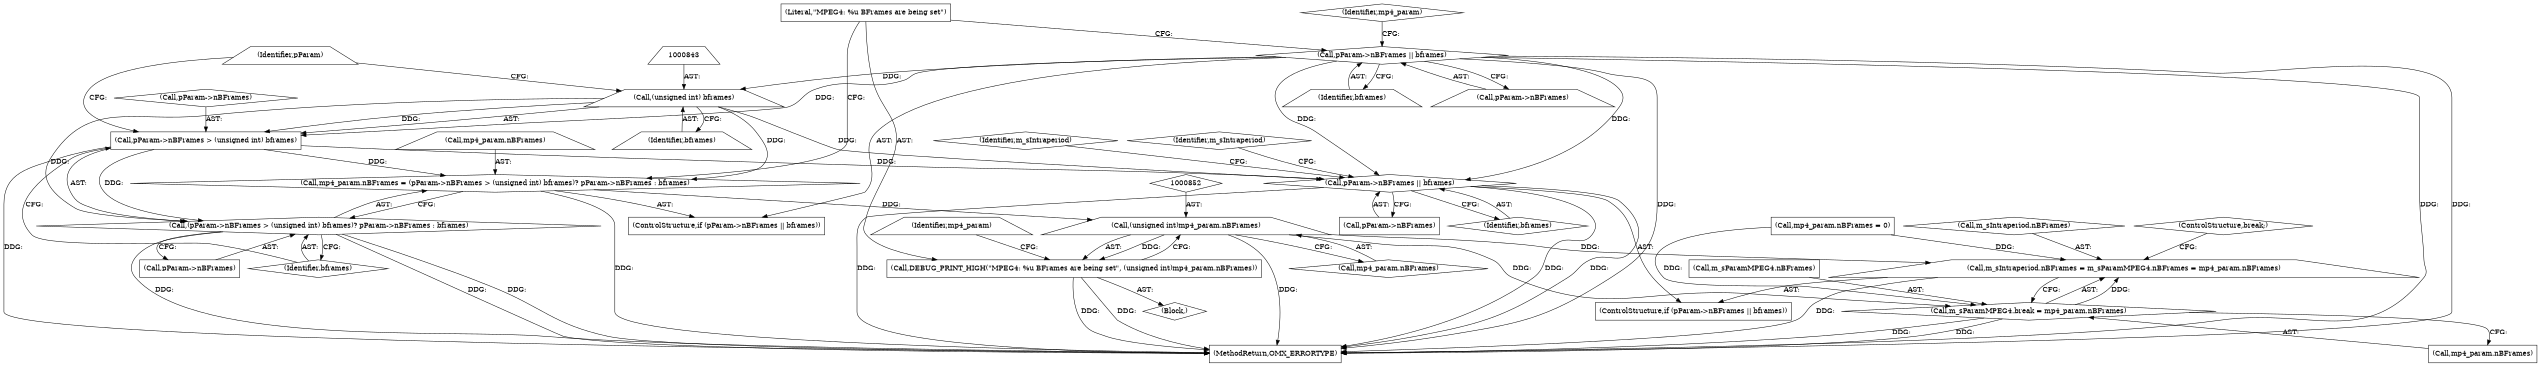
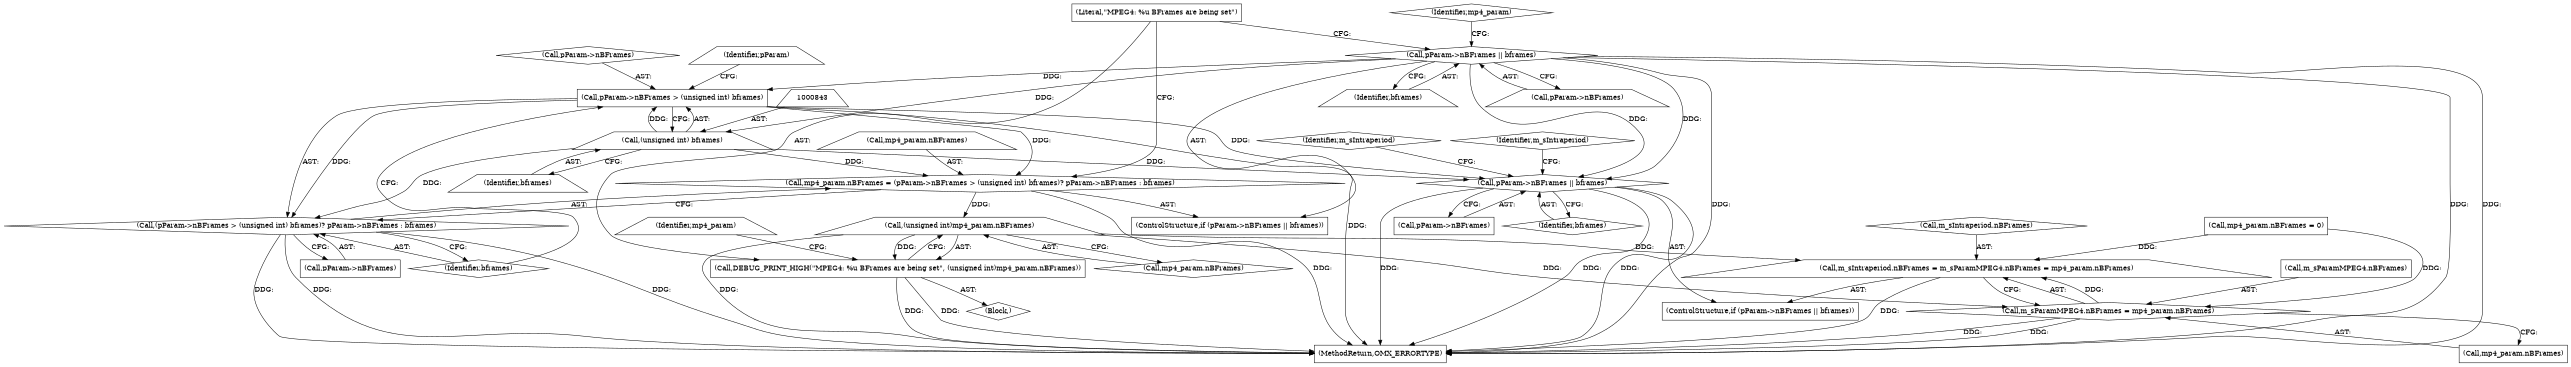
  digraph {
    node [shape=diamond]
    n1 [label="(Call,pParam->nBFrames || bframes)"]
    n2 [label="(Call,pParam->nBFrames > (unsigned int) bframes)" shape=box]
    n3 [label="(Call,pParam->nBFrames || bframes)"]
    n4 [label="(Call,(unsigned int) bframes)" shape=trapezium]
    n5 [label="(MethodReturn,OMX_ERRORTYPE)" shape=box]
    n6 [label="(Identifier,bframes)" shape=trapezium]
    n7 [label="(ControlStructure,if (pParam->nBFrames || bframes))" shape=box]
    n8 [label="(Call,pParam->nBFrames)" shape=trapezium]
    n9 [label="(Call,mp4_param.nBFrames = (pParam->nBFrames > (unsigned int) bframes)? pParam->nBFrames : bframes)"]
    n10 [label="(Call,(pParam->nBFrames > (unsigned int) bframes)? pParam->nBFrames : bframes)"]
    n11 [label="(ControlStructure,if (pParam->nBFrames || bframes))" shape=box]
    n12 [label="(Call,pParam->nBFrames)" shape=box]
    n13 [label="(Identifier,bframes)"]
    n14 [label="(Identifier,bframes)" shape=trapezium]
    n15 [label="(Call,(unsigned int)mp4_param.nBFrames)" shape=trapezium]
    n16 [label="(Identifier,bframes)"]
    n17 [label="(Call,pParam->nBFrames)" shape=box]
    n18 [label="(Call,DEBUG_PRINT_HIGH(\"MPEG4: %u BFrames are being set\", (unsigned int)mp4_param.nBFrames))" shape=box]
    n19 [label="(Call,m_sIntraperiod.nBFrames = m_sParamMPEG4.nBFrames = mp4_param.nBFrames)" shape=trapezium]
-   n20 [label="(Call,m_sParamMPEG4.break = mp4_param.nBFrames)"]
+   n20 [label="(Call,m_sParamMPEG4.nBFrames = mp4_param.nBFrames)"]
    n21 [label="(Call,mp4_param.nBFrames)"]
    n22 [label="(Block,)"]
    n23 [label="(Call,mp4_param.nBFrames)" shape=box]
    n24 [label="(Identifier,pParam)" shape=trapezium]
    n25 [label="(Call,pParam->nBFrames)"]
    n26 [label="(Call,m_sIntraperiod.nBFrames)"]
    n27 [label="(Call,m_sParamMPEG4.nBFrames)" shape=box]
-   n28 [label="(ControlStructure,break;)"]
    n29 [label="(Identifier,mp4_param)" shape=trapezium]
    n30 [label="(Identifier,mp4_param)"]
    n31 [label="(Call,mp4_param.nBFrames)" shape=trapezium]
    n32 [label="(Literal,\"MPEG4: %u BFrames are being set\")" shape=box]
    n33 [label="(Call,mp4_param.nBFrames = 0)" shape=box]
    n34 [label="(Identifier,m_sIntraperiod)"]
    n35 [label="(Identifier,m_sIntraperiod)"]
-   1000852
    1000843 [shape=trapezium]
    n1 -> n2 [label="DDG: "]
    n1 -> n3 [label="DDG: "]
    n1 -> n3 [label="DDG: "]
    n1 -> n4 [label="DDG: "]
    n1 -> n5 [label="DDG: "]
    n1 -> n5 [label="DDG: "]
    n1 -> n5 [label="DDG: "]
    n1 -> n6 [label="CFG: "]
    n1 -> n7 [label="AST: "]
    n1 -> n8 [label="CFG: "]
    n2 -> n3 [label="DDG: "]
-   n24 -> n4 [label="CFG: "]
+   n2 -> n4 [label="CFG: "]
    n2 -> n5 [label="DDG: "]
    n2 -> n9 [label="DDG: "]
    n2 -> n10 [label="AST: "]
    n2 -> n10 [label="DDG: "]
    n3 -> n5 [label="DDG: "]
    n3 -> n5 [label="DDG: "]
    n3 -> n5 [label="DDG: "]
    n3 -> n11 [label="AST: "]
    n3 -> n12 [label="CFG: "]
    n3 -> n13 [label="CFG: "]
    n4 -> n2 [label="AST: "]
    n4 -> n2 [label="DDG: "]
    n4 -> n3 [label="DDG: "]
    n4 -> n9 [label="DDG: "]
    n4 -> n10 [label="DDG: "]
    n4 -> n14 [label="CFG: "]
    n6 -> n1 [label="AST: "]
    n8 -> n1 [label="AST: "]
    n9 -> n5 [label="DDG: "]
    n9 -> n7 [label="AST: "]
    n9 -> n10 [label="CFG: "]
    n9 -> n15 [label="DDG: "]
    n10 -> n5 [label="DDG: "]
    n10 -> n5 [label="DDG: "]
    n10 -> n5 [label="DDG: "]
    n10 -> n9 [label="AST: "]
    n10 -> n16 [label="CFG: "]
    n10 -> n17 [label="CFG: "]
    n12 -> n3 [label="AST: "]
    n13 -> n3 [label="AST: "]
    n14 -> n4 [label="AST: "]
    n15 -> n5 [label="DDG: "]
    n15 -> n18 [label="AST: "]
    n15 -> n18 [label="DDG: "]
    n15 -> n19 [label="DDG: "]
    n15 -> n20 [label="DDG: "]
    n15 -> n21 [label="CFG: "]
    n16 -> n2 [label="CFG: "]
    n16 -> n10 [label="AST: "]
    n17 -> n10 [label="AST: "]
    n18 -> n5 [label="DDG: "]
    n18 -> n5 [label="DDG: "]
    n18 -> n15 [label="CFG: "]
    n18 -> n22 [label="AST: "]
    n19 -> n5 [label="DDG: "]
    n19 -> n11 [label="AST: "]
    n19 -> n20 [label="CFG: "]
    n20 -> n5 [label="DDG: "]
    n20 -> n5 [label="DDG: "]
    n20 -> n19 [label="AST: "]
    n20 -> n19 [label="DDG: "]
    n20 -> n23 [label="CFG: "]
    n21 -> n15 [label="AST: "]
    n23 -> n20 [label="AST: "]
    n24 -> n2 [label="CFG: "]
    n25 -> n2 [label="AST: "]
    n26 -> n19 [label="AST: "]
    n27 -> n20 [label="AST: "]
-   n28 -> n19 [label="CFG: "]
    n29 -> n18 [label="CFG: "]
    n30 -> n1 [label="CFG: "]
    n31 -> n9 [label="AST: "]
    n32 -> n1 [label="CFG: "]
    n32 -> n9 [label="CFG: "]
    n32 -> n18 [label="AST: "]
    n33 -> n19 [label="DDG: "]
    n33 -> n20 [label="DDG: "]
    n34 -> n3 [label="CFG: "]
    n35 -> n3 [label="CFG: "]
-   1000852 -> n15 [label="AST: "]
    1000843 -> n4 [label="AST: "]
  }
